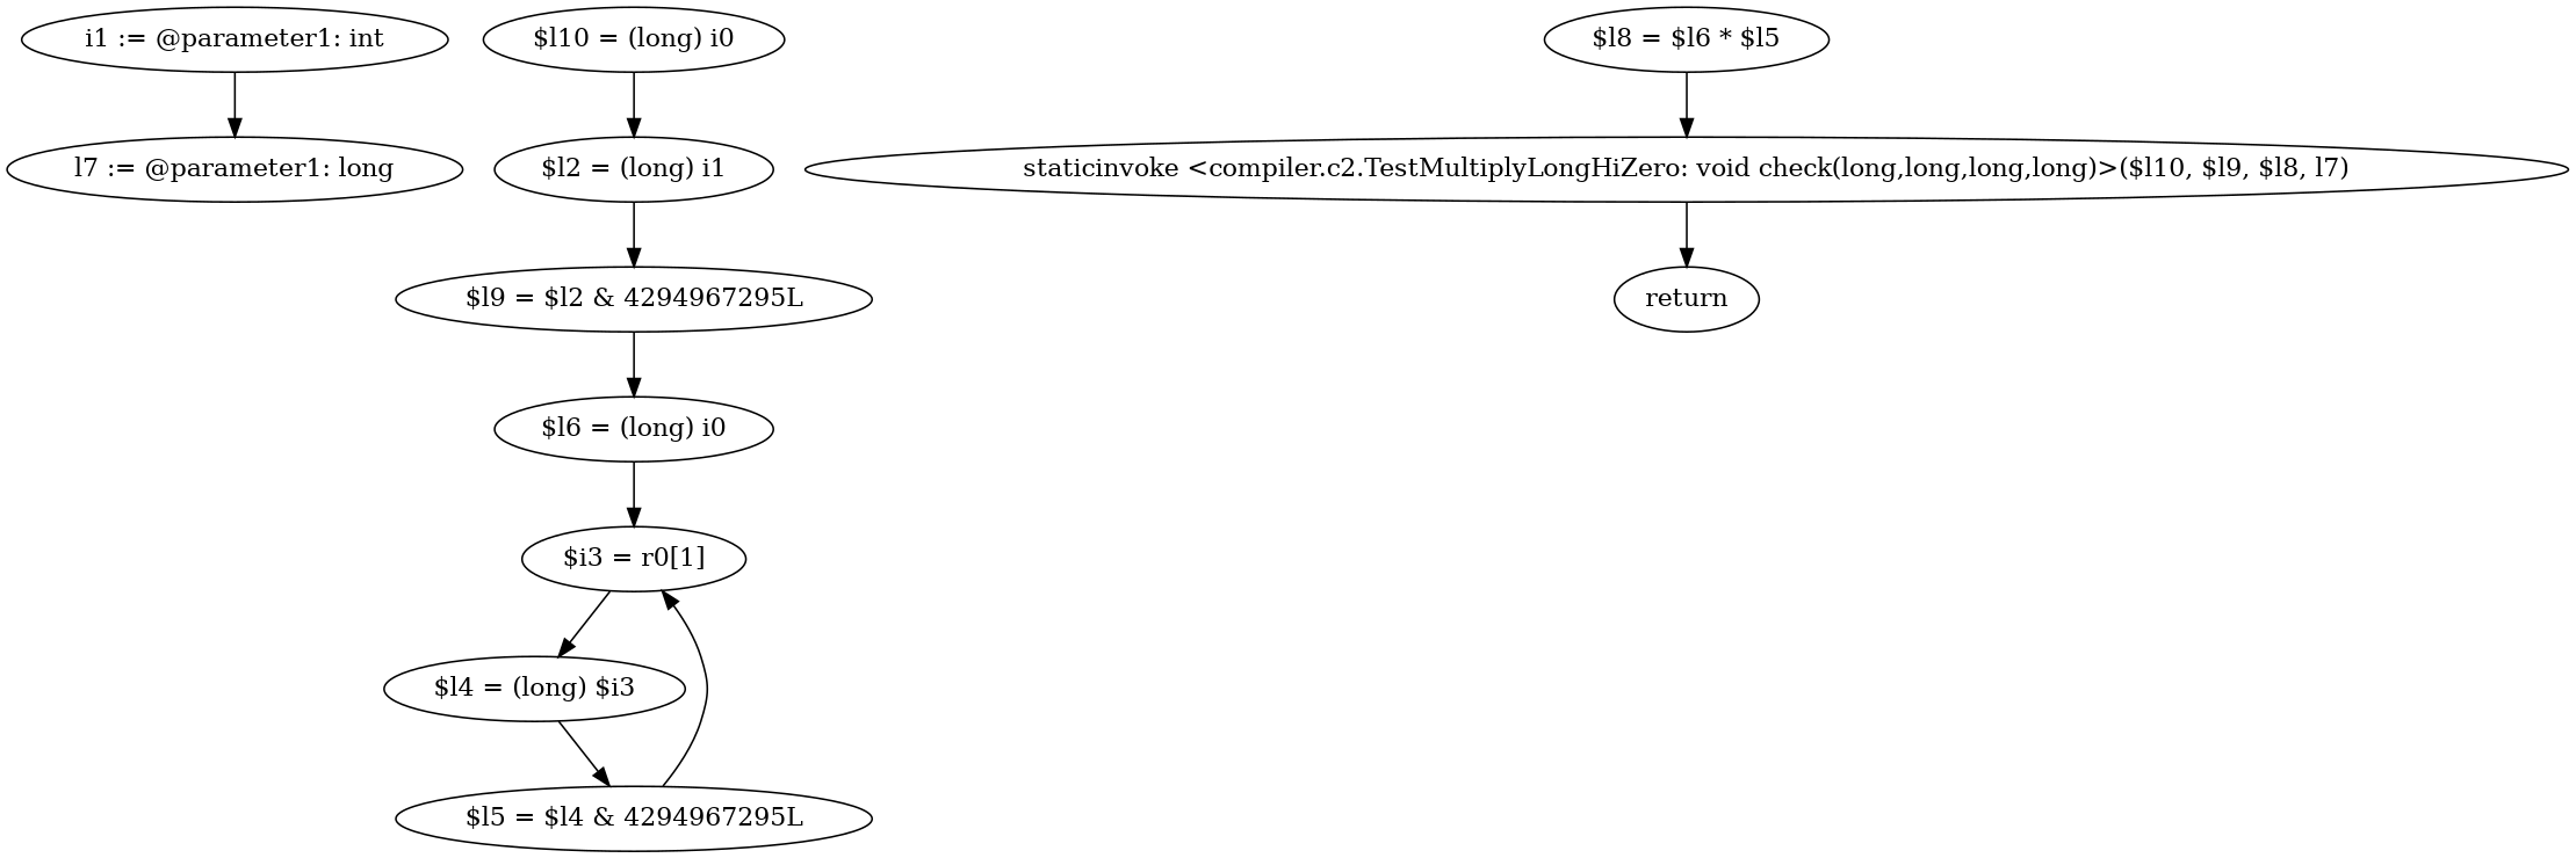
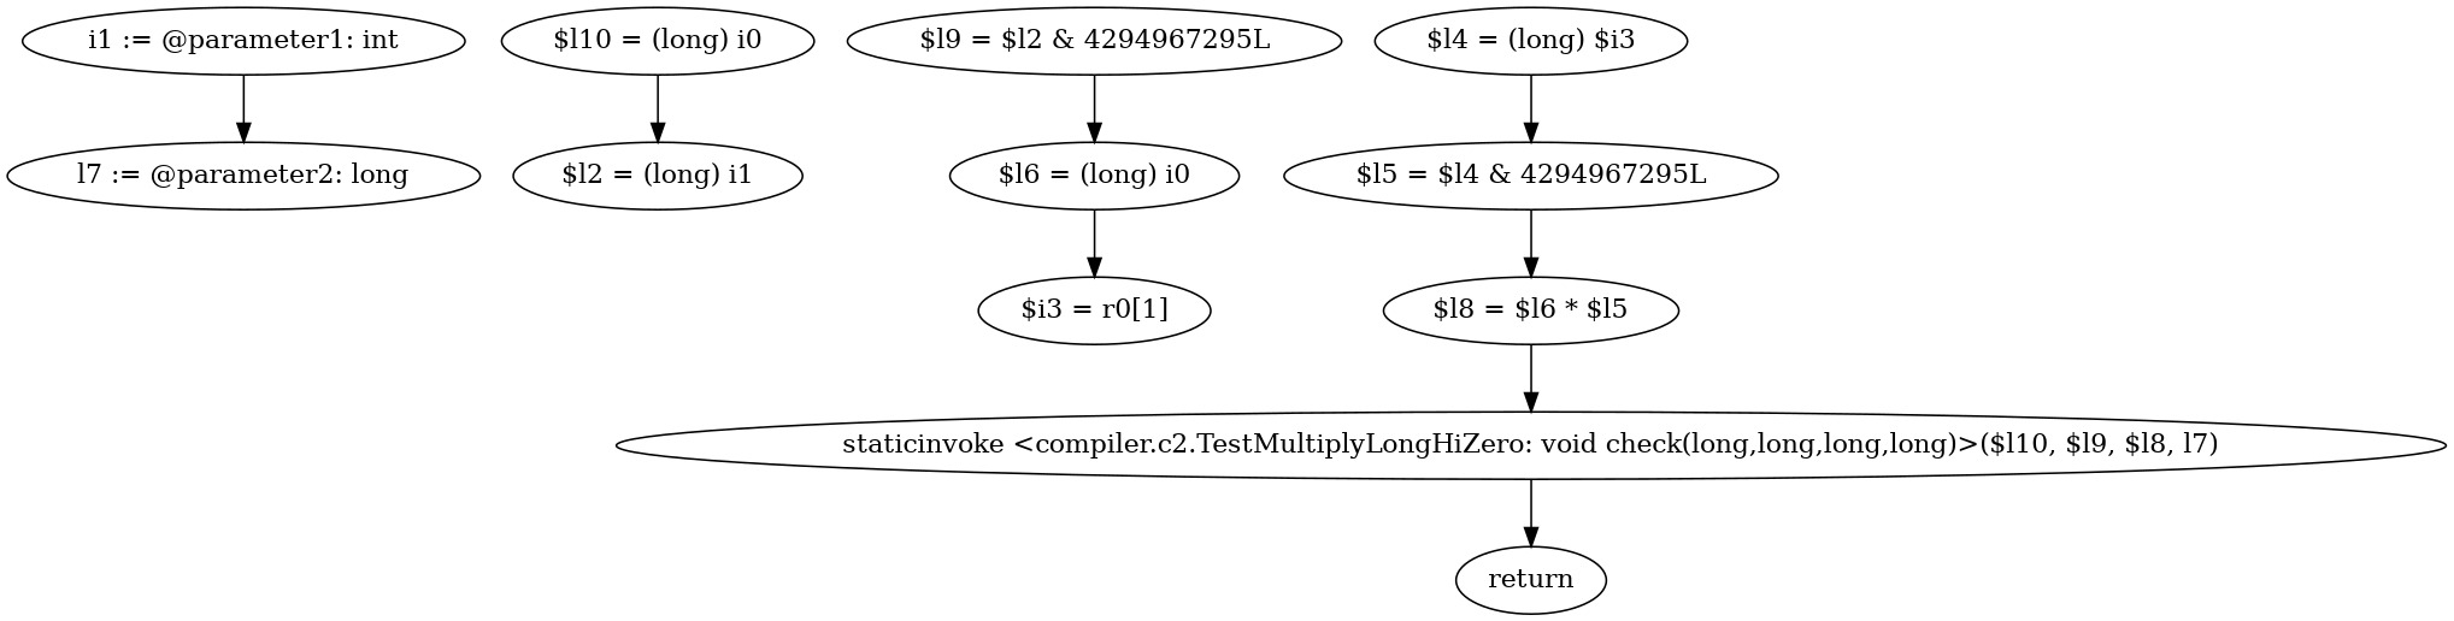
  digraph {
    "i1 := @parameter1: int"
-   "l7 := @parameter2: long" [label="l7 := @parameter1: long"]
+   "l7 := @parameter2: long"
    "$l10 = (long) i0"
    "$l2 = (long) i1"
    "$l9 = $l2 & 4294967295L"
    "$l6 = (long) i0"
    "$i3 = r0[1]"
    "$l4 = (long) $i3"
    "$l5 = $l4 & 4294967295L"
    "$l8 = $l6 * $l5"
    "staticinvoke <compiler.c2.TestMultiplyLongHiZero: void check(long,long,long,long)>($l10, $l9, $l8, l7)"
    return
    "i1 := @parameter1: int" -> "l7 := @parameter2: long"
    "$l10 = (long) i0" -> "$l2 = (long) i1"
-   "$l2 = (long) i1" -> "$l9 = $l2 & 4294967295L"
    "$l9 = $l2 & 4294967295L" -> "$l6 = (long) i0"
    "$l6 = (long) i0" -> "$i3 = r0[1]"
-   "$i3 = r0[1]" -> "$l4 = (long) $i3"
    "$l4 = (long) $i3" -> "$l5 = $l4 & 4294967295L"
-   "$l5 = $l4 & 4294967295L" -> "$i3 = r0[1]"
+   "$l5 = $l4 & 4294967295L" -> "$l8 = $l6 * $l5"
    "$l8 = $l6 * $l5" -> "staticinvoke <compiler.c2.TestMultiplyLongHiZero: void check(long,long,long,long)>($l10, $l9, $l8, l7)"
    "staticinvoke <compiler.c2.TestMultiplyLongHiZero: void check(long,long,long,long)>($l10, $l9, $l8, l7)" -> return
  }
